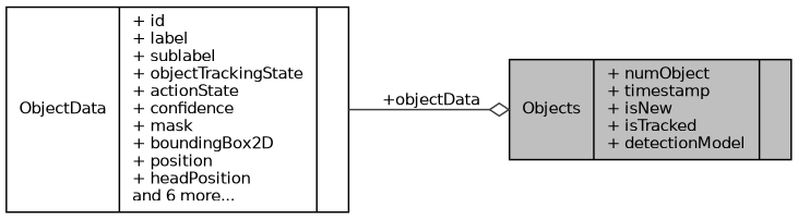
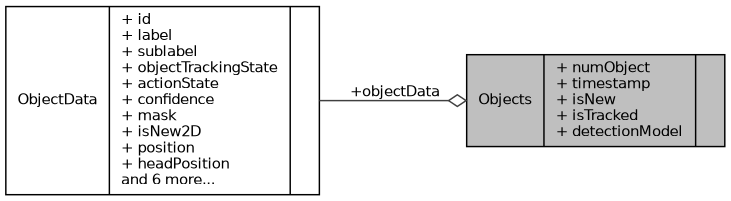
  digraph {
    rankdir=LR
    node [color=black fontname=Helvetica fontsize=10 shape=record style=filled]
    n1 [fillcolor=grey75 fontcolor=black height=0.2 label="{Objects\n|+ numObject\l+ timestamp\l+ isNew\l+ isTracked\l+ detectionModel\l|}" width=0.4]
-   n2 [fillcolor=white height=0.2 label="{ObjectData\n|+ id\l+ label\l+ sublabel\l+ objectTrackingState\l+ actionState\l+ confidence\l+ mask\l+ boundingBox2D\l+ position\l+ headPosition\land 6 more...\l|}" width=0.4]
+   n2 [fillcolor=white height=0.2 label="{ObjectData\n|+ id\l+ label\l+ sublabel\l+ objectTrackingState\l+ actionState\l+ confidence\l+ mask\l+ isNew2D\l+ position\l+ headPosition\land 6 more...\l|}" width=0.4]
    n2 -> n1 [arrowhead=odiamond color=grey25 fontname=Helvetica fontsize=10 label=" +objectData" labelfontname=Helvetica labelfontsize=10 style=solid]
  }
